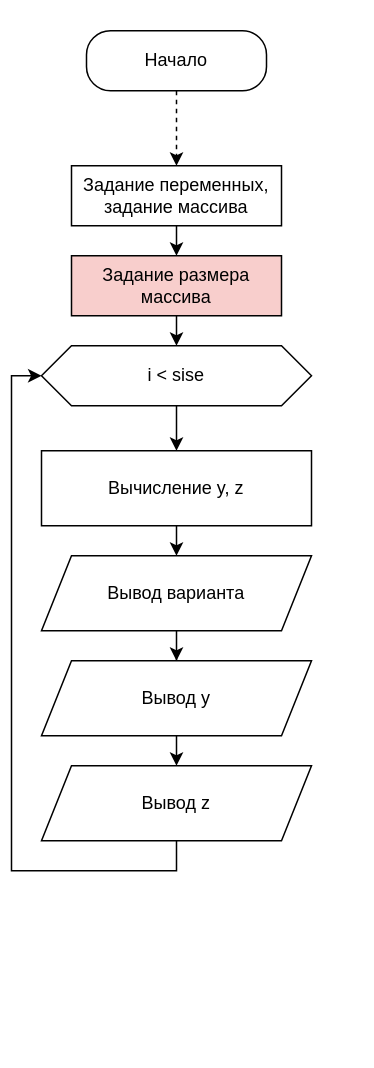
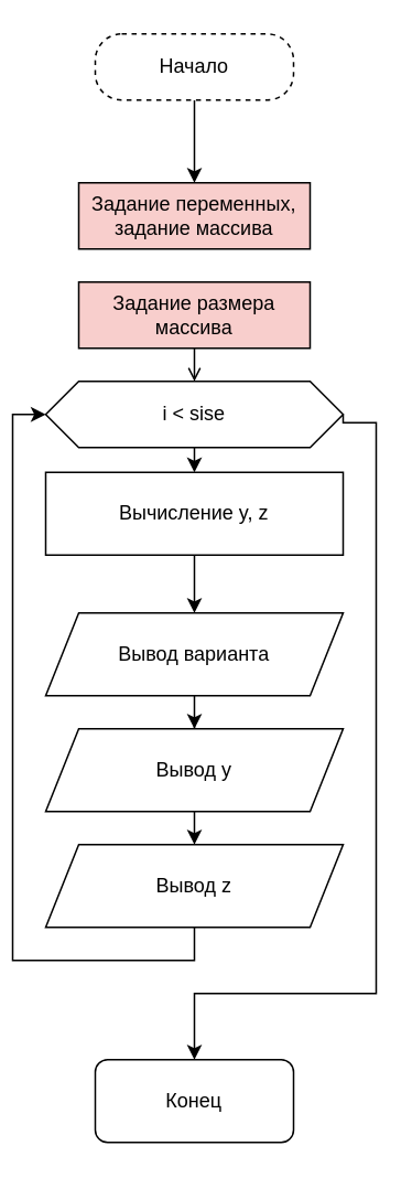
  <mxCell id="0" />
  <mxCell id="1" parent="0" />
- <mxCell id="2" style="edgeStyle=orthogonalEdgeStyle;rounded=0;orthogonalLoop=1;jettySize=auto;html=1;exitX=0.5;exitY=1;exitDx=0;exitDy=0;entryX=0.5;entryY=0;entryDx=0;entryDy=0;dashed=1;" edge="1" parent="1" source="3" target="5"><mxGeometry relative="1" as="geometry" /></mxCell>
- <mxCell id="3" value="Начало" style="rounded=1;whiteSpace=wrap;html=1;fontSize=12;glass=0;strokeWidth=1;shadow=0;arcSize=40;" parent="1" vertex="1"><mxGeometry x="50" y="20" width="120" height="40" as="geometry" /></mxCell>
- <mxCell id="4" style="edgeStyle=orthogonalEdgeStyle;rounded=0;orthogonalLoop=1;jettySize=auto;html=1;exitX=0.5;exitY=1;exitDx=0;exitDy=0;entryX=0.5;entryY=0;entryDx=0;entryDy=0;" edge="1" parent="1" source="5" target="7"><mxGeometry relative="1" as="geometry" /></mxCell>
- <mxCell id="5" value="Задание переменных, задание массива" style="rounded=0;whiteSpace=wrap;html=1;" vertex="1" parent="1"><mxGeometry x="40" y="110" width="140" height="40" as="geometry" /></mxCell>
- <mxCell id="6" style="edgeStyle=orthogonalEdgeStyle;rounded=0;orthogonalLoop=1;jettySize=auto;html=1;exitX=0.5;exitY=1;exitDx=0;exitDy=0;entryX=0.5;entryY=0;entryDx=0;entryDy=0;" edge="1" parent="1" source="7" target="10"><mxGeometry relative="1" as="geometry" /></mxCell>
+ <mxCell id="2" style="edgeStyle=orthogonalEdgeStyle;rounded=0;orthogonalLoop=1;jettySize=auto;html=1;exitX=0.5;exitY=1;exitDx=0;exitDy=0;entryX=0.5;entryY=0;entryDx=0;entryDy=0;" edge="1" parent="1" source="3" target="5"><mxGeometry relative="1" as="geometry" /></mxCell>
+ <mxCell id="3" value="Начало" style="rounded=1;whiteSpace=wrap;html=1;fontSize=12;glass=0;strokeWidth=1;shadow=0;arcSize=40;dashed=1;" parent="1" vertex="1"><mxGeometry x="50" y="20" width="120" height="40" as="geometry" /></mxCell>
+ <mxCell id="5" value="Задание переменных, задание массива" style="rounded=0;whiteSpace=wrap;html=1;fillColor=#f8cecc;" vertex="1" parent="1"><mxGeometry x="40" y="110" width="140" height="40" as="geometry" /></mxCell>
+ <mxCell id="6" style="edgeStyle=orthogonalEdgeStyle;rounded=0;orthogonalLoop=1;jettySize=auto;html=1;exitX=0.5;exitY=1;exitDx=0;exitDy=0;entryX=0.5;entryY=0;entryDx=0;entryDy=0;endArrow=open;" edge="1" parent="1" source="7" target="10"><mxGeometry relative="1" as="geometry" /></mxCell>
  <mxCell id="7" value="Задание размера массива" style="rounded=0;whiteSpace=wrap;html=1;fillColor=#f8cecc;" vertex="1" parent="1"><mxGeometry x="40" y="170" width="140" height="40" as="geometry" /></mxCell>
  <mxCell id="8" style="edgeStyle=orthogonalEdgeStyle;rounded=0;orthogonalLoop=1;jettySize=auto;html=1;exitX=0.5;exitY=1;exitDx=0;exitDy=0;entryX=0.5;entryY=0;entryDx=0;entryDy=0;" edge="1" parent="1" source="10" target="12"><mxGeometry relative="1" as="geometry" /></mxCell>
+ <mxCell id="9" style="edgeStyle=orthogonalEdgeStyle;rounded=0;orthogonalLoop=1;jettySize=auto;html=1;exitX=1;exitY=0.5;exitDx=0;exitDy=0;entryX=0.5;entryY=0;entryDx=0;entryDy=0;" edge="1" parent="1" source="10" target="19"><mxGeometry relative="1" as="geometry"><Array as="points"><mxPoint x="220" y="255" /><mxPoint x="220" y="600" /><mxPoint x="110" y="600" /></Array></mxGeometry></mxCell>
  <mxCell id="10" value="i &amp;lt; sise" style="shape=hexagon;perimeter=hexagonPerimeter2;whiteSpace=wrap;html=1;fixedSize=1;" vertex="1" parent="1"><mxGeometry x="20" y="230" width="180" height="40" as="geometry" /></mxCell>
  <mxCell id="11" style="edgeStyle=orthogonalEdgeStyle;rounded=0;orthogonalLoop=1;jettySize=auto;html=1;exitX=0.5;exitY=1;exitDx=0;exitDy=0;entryX=0.5;entryY=0;entryDx=0;entryDy=0;" edge="1" parent="1" source="12" target="14"><mxGeometry relative="1" as="geometry" /></mxCell>
- <mxCell id="12" value="Вычисление y, z" style="rounded=0;whiteSpace=wrap;html=1;" vertex="1" parent="1"><mxGeometry x="20" y="300" width="180" height="50" as="geometry" /></mxCell>
+ <mxCell id="12" value="Вычисление y, z" style="rounded=0;whiteSpace=wrap;html=1;" vertex="1" parent="1"><mxGeometry x="20" y="285" width="180" height="50" as="geometry" /></mxCell>
  <mxCell id="13" style="edgeStyle=orthogonalEdgeStyle;rounded=0;orthogonalLoop=1;jettySize=auto;html=1;exitX=0.5;exitY=1;exitDx=0;exitDy=0;" edge="1" parent="1" source="14" target="16"><mxGeometry relative="1" as="geometry" /></mxCell>
  <mxCell id="14" value="Вывод варианта&lt;span style=&quot;color: rgba(0 , 0 , 0 , 0) ; font-family: monospace ; font-size: 0px&quot;&gt;%3CmxGraphModel%3E%3Croot%3E%3CmxCell%20id%3D%220%22%2F%3E%3CmxCell%20id%3D%221%22%20parent%3D%220%22%2F%3E%3CmxCell%20id%3D%222%22%20value%3D%22%22%20style%3D%22rounded%3D0%3BwhiteSpace%3Dwrap%3Bhtml%3D1%3B%22%20vertex%3D%221%22%20parent%3D%221%22%3E%3CmxGeometry%20x%3D%22130%22%20y%3D%22360%22%20width%3D%22180%22%20height%3D%2250%22%20as%3D%22geometry%22%2F%3E%3C%2FmxCell%3E%3C%2Froot%3E%3C%2FmxGraphModel%3E&lt;/span&gt;" style="shape=parallelogram;perimeter=parallelogramPerimeter;whiteSpace=wrap;html=1;fixedSize=1;" vertex="1" parent="1"><mxGeometry x="20" y="370" width="180" height="50" as="geometry" /></mxCell>
  <mxCell id="15" style="edgeStyle=orthogonalEdgeStyle;rounded=0;orthogonalLoop=1;jettySize=auto;html=1;exitX=0.5;exitY=1;exitDx=0;exitDy=0;entryX=0.5;entryY=0;entryDx=0;entryDy=0;" edge="1" parent="1" source="16" target="18"><mxGeometry relative="1" as="geometry" /></mxCell>
  <mxCell id="16" value="Вывод y&lt;span style=&quot;color: rgba(0 , 0 , 0 , 0) ; font-family: monospace ; font-size: 0px&quot;&gt;%3CmxGraphModel%3E%3Croot%3E%3CmxCell%20id%3D%220%22%2F%3E%3CmxCell%20id%3D%221%22%20parent%3D%220%22%2F%3E%3CmxCell%20id%3D%222%22%20value%3D%22%22%20style%3D%22rounded%3D0%3BwhiteSpace%3Dwrap%3Bhtml%3D1%3B%22%20vertex%3D%221%22%20parent%3D%221%22%3E%3CmxGeometry%20x%3D%22130%22%20y%3D%22360%22%20width%3D%22180%22%20height%3D%2250%22%20as%3D%22geometry%22%2F%3E%3C%2FmxCell%3E%3C%2Froot%3E%3C%2FmxGraphModel%3E&lt;/span&gt;" style="shape=parallelogram;perimeter=parallelogramPerimeter;whiteSpace=wrap;html=1;fixedSize=1;" vertex="1" parent="1"><mxGeometry x="20" y="440" width="180" height="50" as="geometry" /></mxCell>
  <mxCell id="17" style="edgeStyle=orthogonalEdgeStyle;rounded=0;orthogonalLoop=1;jettySize=auto;html=1;exitX=0.5;exitY=1;exitDx=0;exitDy=0;entryX=0;entryY=0.5;entryDx=0;entryDy=0;" edge="1" parent="1" source="18" target="10"><mxGeometry relative="1" as="geometry" /></mxCell>
  <mxCell id="18" value="Вывод z&lt;span style=&quot;color: rgba(0 , 0 , 0 , 0) ; font-family: monospace ; font-size: 0px&quot;&gt;%3CmxGraphModel%3E%3Croot%3E%3CmxCell%20id%3D%220%22%2F%3E%3CmxCell%20id%3D%221%22%20parent%3D%220%22%2F%3E%3CmxCell%20id%3D%222%22%20value%3D%22%22%20style%3D%22rounded%3D0%3BwhiteSpace%3Dwrap%3Bhtml%3D1%3B%22%20vertex%3D%221%22%20parent%3D%221%22%3E%3CmxGeometry%20x%3D%22130%22%20y%3D%22360%22%20width%3D%22180%22%20height%3D%2250%22%20as%3D%22geometry%22%2F%3E%3C%2FmxCell%3E%3C%2Froot%3E%3C%2FmxGraphModel%3&lt;/span&gt;" style="shape=parallelogram;perimeter=parallelogramPerimeter;whiteSpace=wrap;html=1;fixedSize=1;" vertex="1" parent="1"><mxGeometry x="20" y="510" width="180" height="50" as="geometry" /></mxCell>
+ <mxCell id="19" value="Конец" style="rounded=1;whiteSpace=wrap;html=1;" vertex="1" parent="1"><mxGeometry x="50" y="640" width="120" height="50" as="geometry" /></mxCell>
